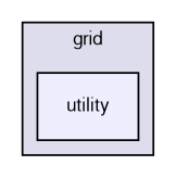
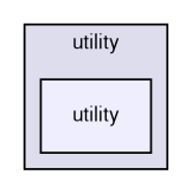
  digraph {
    compound=true
    rankdir=LR
    n1 [fillcolor="#eeeeff" fontname=FreeSans fontsize=10 label=utility pencolor=black shape=box style=filled]
    subgraph cluster_1 {
      bgcolor="#ddddee"
      fontname=FreeSans
      fontsize=10
-     label=grid
+     label=utility
      pencolor=black
      n1
    }
  }
